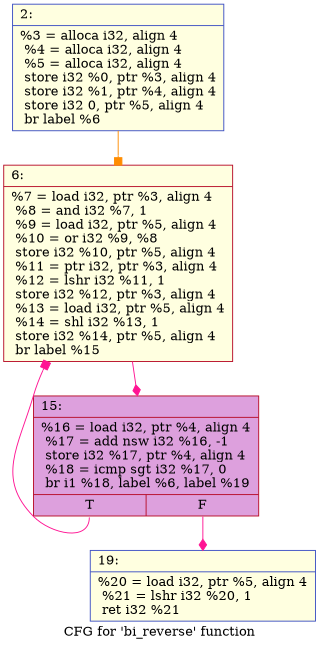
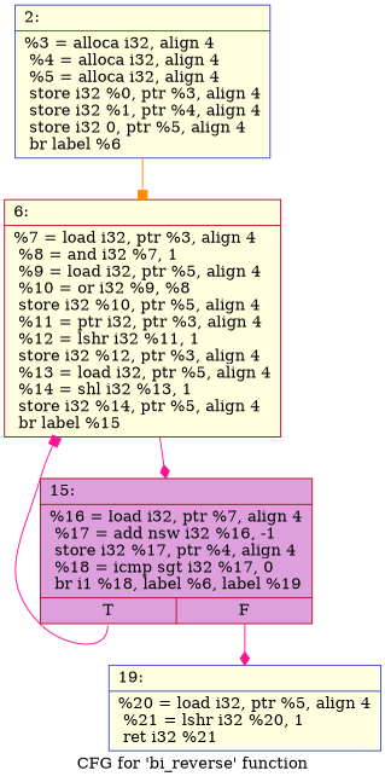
  digraph {
    fontname="DejaVu Serif"
    label="CFG for 'bi_reverse' function"
    node [color="#3d50c3ff" fillcolor=lightyellow fontname="DejaVu Serif" shape=record style=filled]
    edge [arrowhead=box color=deeppink fontname="DejaVu Serif"]
    n1 [label="{2:\l|  %3 = alloca i32, align 4\l  %4 = alloca i32, align 4\l  %5 = alloca i32, align 4\l  store i32 %0, ptr %3, align 4\l  store i32 %1, ptr %4, align 4\l  store i32 0, ptr %5, align 4\l  br label %6\l}"]
    n2 [color="#b70d28ff" label="{6:\l|  %7 = load i32, ptr %3, align 4\l  %8 = and i32 %7, 1\l  %9 = load i32, ptr %5, align 4\l  %10 = or i32 %9, %8\l  store i32 %10, ptr %5, align 4\l  %11 = ptr i32, ptr %3, align 4\l  %12 = lshr i32 %11, 1\l  store i32 %12, ptr %3, align 4\l  %13 = load i32, ptr %5, align 4\l  %14 = shl i32 %13, 1\l  store i32 %14, ptr %5, align 4\l  br label %15\l}"]
-   n3 [color="#b70d28ff" fillcolor=plum label="{15:\l|  %16 = load i32, ptr %4, align 4\l  %17 = add nsw i32 %16, -1\l  store i32 %17, ptr %4, align 4\l  %18 = icmp sgt i32 %17, 0\l  br i1 %18, label %6, label %19\l|{<s0>T|<s1>F}}"]
+   n3 [color="#b70d28ff" fillcolor=plum label="{15:\l|  %16 = load i32, ptr %7, align 4\l  %17 = add nsw i32 %16, -1\l  store i32 %17, ptr %4, align 4\l  %18 = icmp sgt i32 %17, 0\l  br i1 %18, label %6, label %19\l|{<s0>T|<s1>F}}"]
    n4 [label="{19:\l|  %20 = load i32, ptr %5, align 4\l  %21 = lshr i32 %20, 1\l  ret i32 %21\l}"]
    n1 -> n2 [color=darkorange]
    n2 -> n3 [arrowhead=diamond]
    n3 -> n2 [tailport=s0]
    n3 -> n4 [arrowhead=diamond tailport=s1]
  }
